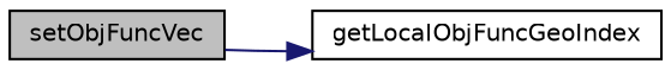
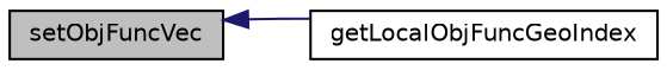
  digraph {
    rankdir=LR
    node [color=black fontname=Helvetica fontsize=10 shape=record]
    n1 [fillcolor=grey75 fontcolor=black height=0.2 label=setObjFuncVec style=filled width=0.4]
    n2 [height=0.2 label=getLocalObjFuncGeoIndex width=0.4]
-   n1 -> n2 [color=midnightblue fontname=Helvetica fontsize=10 labelfontname=Helvetica labelfontsize=10 style=solid]
+   n2 -> n1 [color=midnightblue fontname=Helvetica fontsize=10 labelfontname=Helvetica labelfontsize=10 style=solid]
  }
